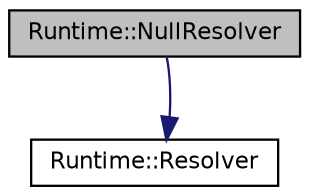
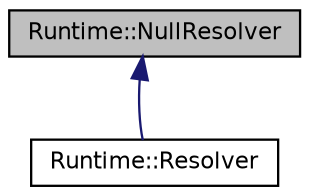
  digraph {
    node [color=black fontname=Helvetica fontsize=10 shape=record style=filled]
    n1 [fillcolor=grey75 fontcolor=black height=0.2 label="Runtime::NullResolver" width=0.4]
    n2 [fillcolor=white height=0.2 label="Runtime::Resolver" width=0.4]
-   n2 -> n1 [color=midnightblue dir=back fontname=Helvetica fontsize=10 labelfontname=Helvetica labelfontsize=10 style=solid]
+   n1 -> n2 [color=midnightblue dir=back fontname=Helvetica fontsize=10 labelfontname=Helvetica labelfontsize=10 style=solid]
  }
